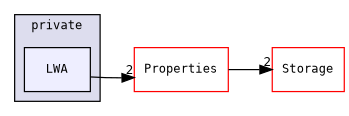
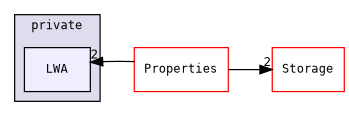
  digraph {
    compound=true
    fontname="DejaVu Sans Mono"
    rankdir=LR
    node [fillcolor=white fontname="DejaVu Sans Mono" fontsize=10 shape=box style=filled color=red]
    edge [fontname="DejaVu Sans Mono" headlabel=2 labeldistance=1.5 labelfontname=Helvetica labelfontsize=10]
    n1 [fillcolor="#eeeeff" label=LWA pencolor=black color=""]
    n2 [label=Properties]
    n3 [label=Storage]
    subgraph cluster_1 {
      bgcolor="#ddddee"
      fontsize=10
      label=private
      pencolor=black
      n1
    }
-   n1 -> n2
+   n2 -> n1
    n2 -> n3
  }
